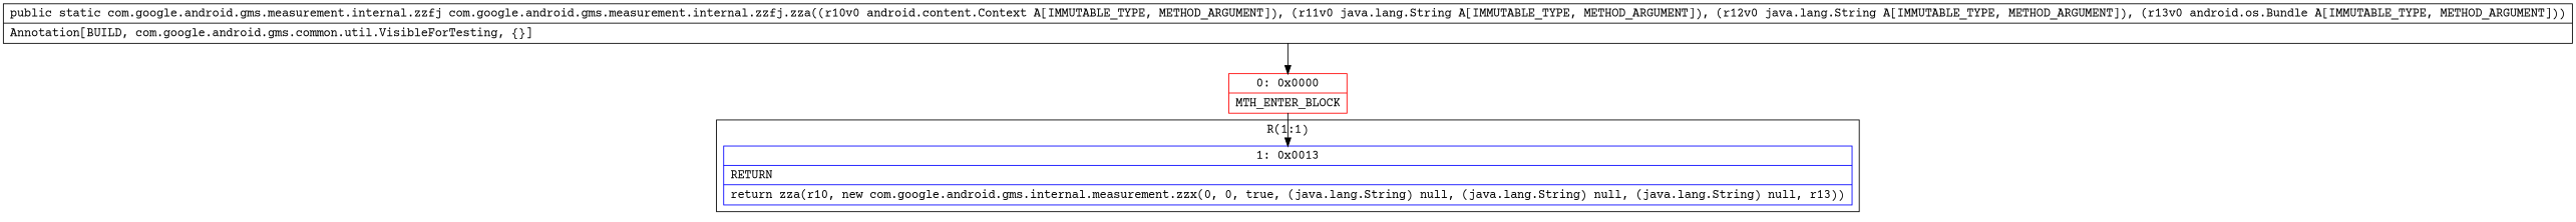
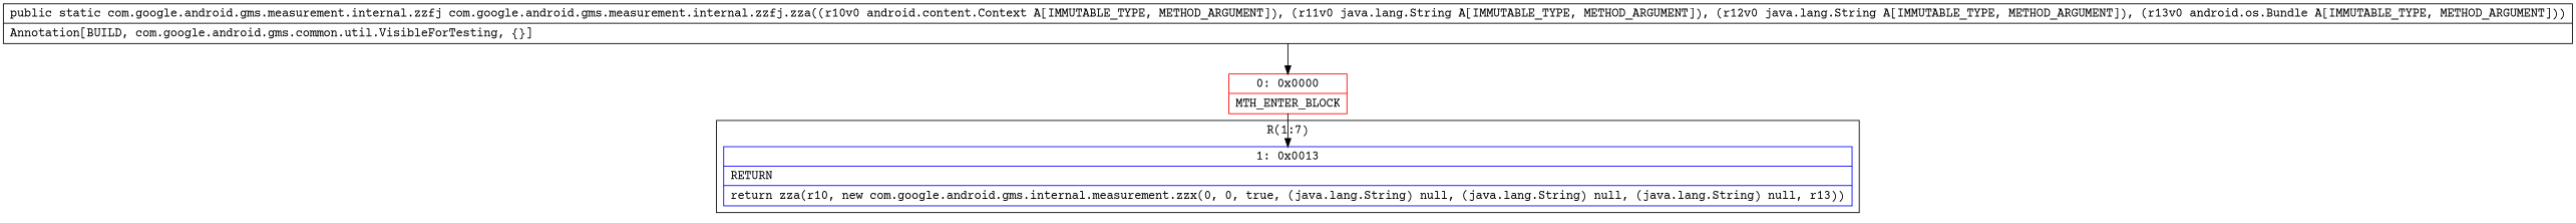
  digraph {
    fontname="Courier Prime"
    node [shape=record fontname="Courier Prime"]
    edge [fontname="Courier Prime"]
    n1 [color=blue label="{1\:\ 0x0013|RETURN\l|return zza(r10, new com.google.android.gms.internal.measurement.zzx(0, 0, true, (java.lang.String) null, (java.lang.String) null, (java.lang.String) null, r13))\l}"]
    n2 [color=red label="{0\:\ 0x0000|MTH_ENTER_BLOCK\l}"]
    n3 [label="{public static com.google.android.gms.measurement.internal.zzfj com.google.android.gms.measurement.internal.zzfj.zza((r10v0 android.content.Context A[IMMUTABLE_TYPE, METHOD_ARGUMENT]), (r11v0 java.lang.String A[IMMUTABLE_TYPE, METHOD_ARGUMENT]), (r12v0 java.lang.String A[IMMUTABLE_TYPE, METHOD_ARGUMENT]), (r13v0 android.os.Bundle A[IMMUTABLE_TYPE, METHOD_ARGUMENT]))  | Annotation[BUILD, com.google.android.gms.common.util.VisibleForTesting, \{\}]\l}"]
    subgraph cluster_1 {
-     label="R(1:1)"
+     label="R(1:7)"
      n1
    }
    n2 -> n1
    n3 -> n2
  }
